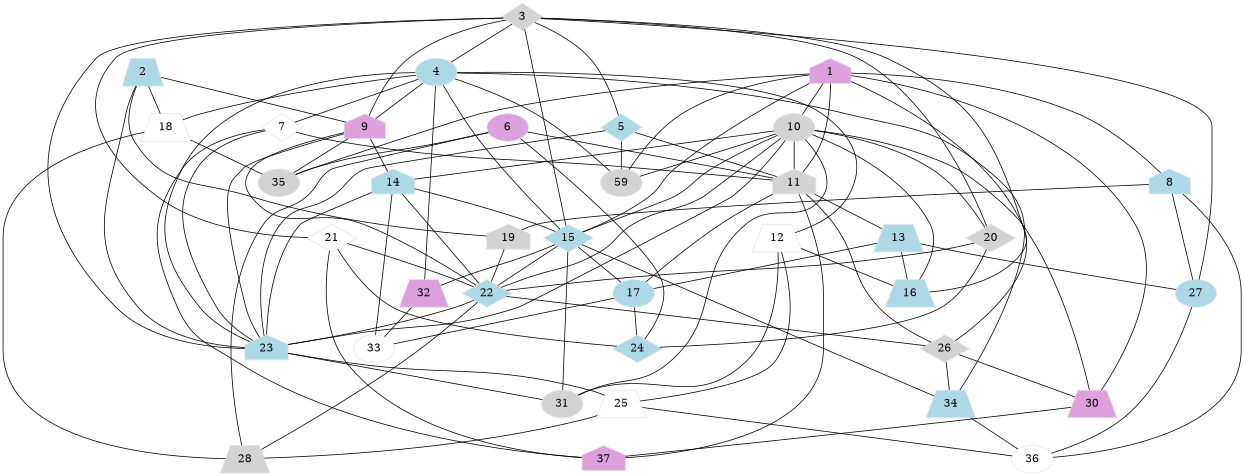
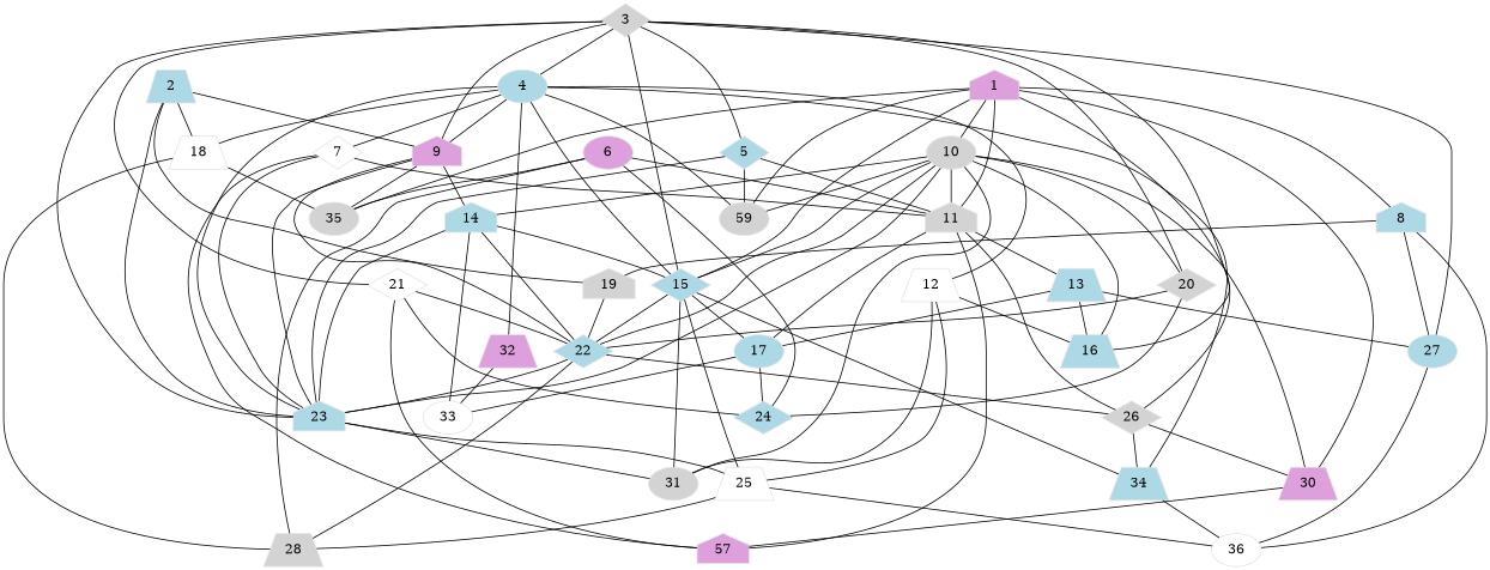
  graph {
    fontname="DejaVu Serif"
    node [color=gray90 fillcolor=lightblue fontname="DejaVu Serif" shape=ellipse style=filled]
    edge [fontname="DejaVu Serif" weight=1.0]
    1 [fillcolor=plum shape=house]
    8 [shape=house]
    10 [fillcolor=lightgrey]
    11 [fillcolor=lightgrey shape=house]
    15 [shape=diamond]
    26 [fillcolor=lightgrey shape=diamond]
    n7 [fillcolor=lightgrey label=59]
    30 [fillcolor=plum shape=trapezium]
    35 [fillcolor=lightgrey]
    19 [fillcolor=lightgrey shape=house]
    27
    36 [fillcolor=white]
    23 [shape=house]
    16 [shape=trapezium]
    20 [fillcolor=lightgrey shape=diamond]
    14 [shape=house]
    22 [shape=diamond]
    31 [fillcolor=lightgrey]
-   37 [fillcolor=plum shape=house]
+   37 [fillcolor=plum shape=house label=57]
    13 [shape=trapezium]
    17
    32 [fillcolor=plum shape=trapezium]
    34 [shape=trapezium]
    2 [shape=trapezium]
    9 [fillcolor=plum shape=house]
    18 [fillcolor=white shape=trapezium]
    28 [fillcolor=lightgrey shape=trapezium]
    25 [fillcolor=white shape=trapezium]
    3 [fillcolor=lightgrey shape=diamond]
    4
    5 [shape=diamond]
    21 [fillcolor=white shape=diamond]
    7 [fillcolor=white shape=diamond]
    12 [fillcolor=white shape=trapezium]
    24 [shape=diamond]
    33 [fillcolor=white]
    6 [fillcolor=plum]
    1 -- 8
    1 -- 10
    1 -- 11 [weight=2.0]
    1 -- 15 [weight=2.0]
    1 -- 26
    1 -- n7
    1 -- 30
    1 -- 35
    8 -- 19
    8 -- 27
    8 -- 36
    10 -- 11 [weight=2.0]
    10 -- 15
    10 -- n7
    10 -- 30
    10 -- 23
    10 -- 16
    10 -- 20
    10 -- 14
    10 -- 22
    10 -- 31
    11 -- 26 [weight=2.0]
    11 -- 37
    11 -- 13
    11 -- 17
    15 -- 22
    15 -- 31
    15 -- 17
-   15 -- 32
+   15 -- 25
    15 -- 34
    26 -- 30
    26 -- 34
    30 -- 37
    19 -- 22
    27 -- 36
    23 -- 31
    23 -- 25
    20 -- 22
    20 -- 24
    14 -- 15 [weight=2.0]
    14 -- 23 [weight=2.0]
    14 -- 22
    14 -- 33
    22 -- 26
    22 -- 23
    22 -- 28
    13 -- 27
    13 -- 16
    13 -- 17
    17 -- 24
    17 -- 33
    32 -- 33
    34 -- 36
    2 -- 19
    2 -- 23
    2 -- 9
    2 -- 18
    9 -- 35
    9 -- 23
    9 -- 14 [weight=3.0]
    9 -- 22
    18 -- 35
    18 -- 28
    25 -- 36
    25 -- 28
    3 -- 15
    3 -- 27
    3 -- 23
    3 -- 16
    3 -- 20
    3 -- 9
    3 -- 4 [weight=2.0]
    3 -- 5
    3 -- 21
    4 -- 15
    4 -- n7
    4 -- 23
    4 -- 32 [weight=2.0]
    4 -- 34
    4 -- 9
    4 -- 18
    4 -- 7
    4 -- 12
    5 -- 11
    5 -- n7
    5 -- 23
    21 -- 22
    21 -- 37
    21 -- 24
    7 -- 11
    7 -- 23
    7 -- 37
    12 -- 16
    12 -- 31
    12 -- 25
    6 -- 11
    6 -- 35
    6 -- 28
    6 -- 24
  }
